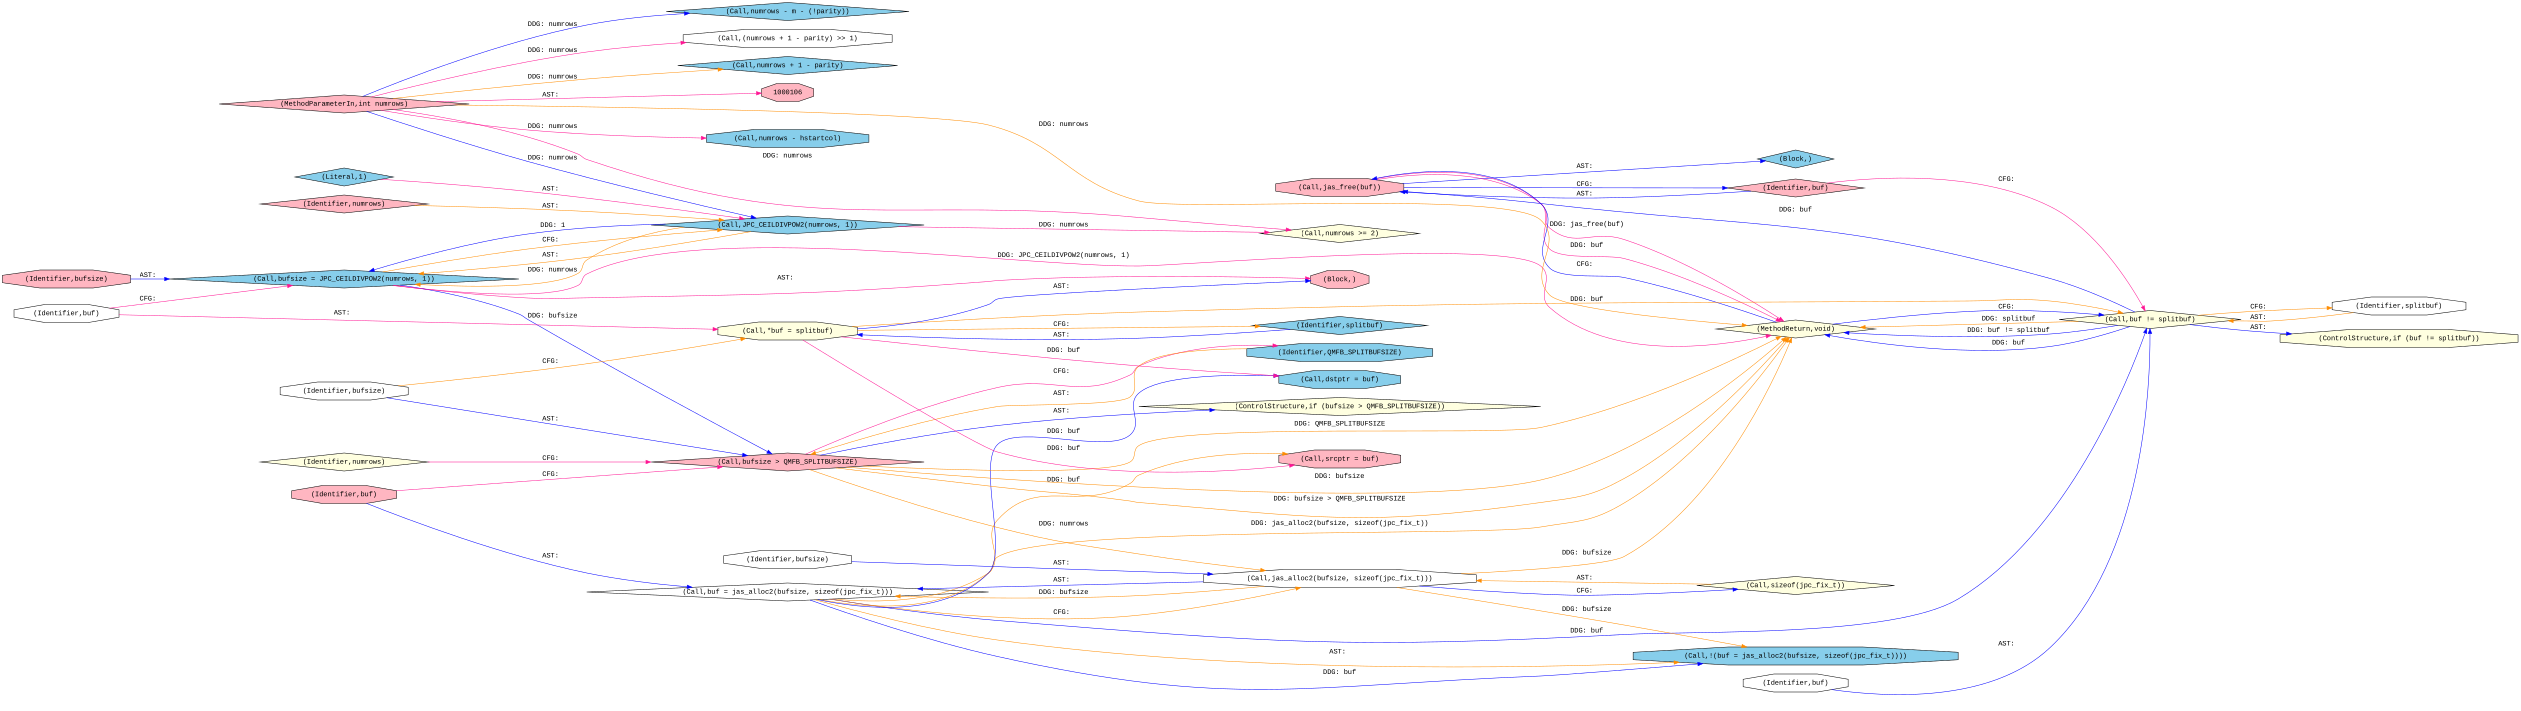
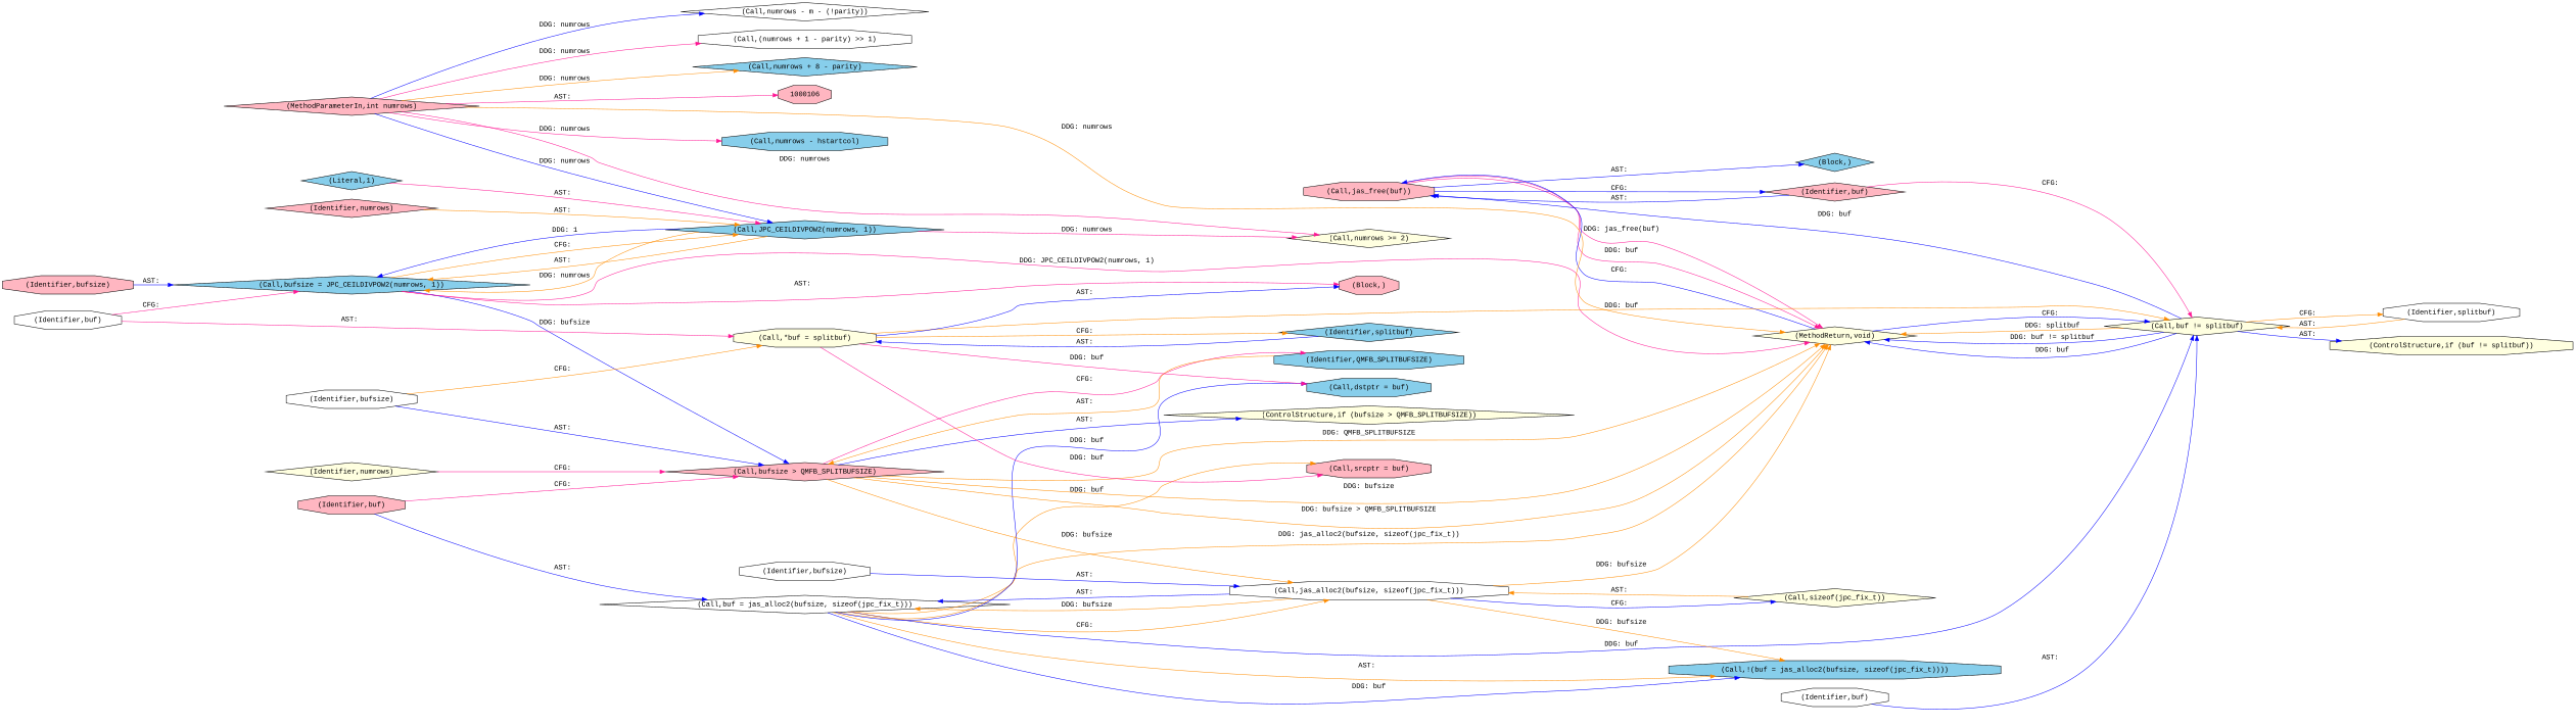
  digraph {
    fontname="Liberation Mono"
    rankdir=LR
    node [fillcolor=lightpink fontname="Liberation Mono" shape=octagon style=filled]
    edge [color=blue fontname="Liberation Mono"]
    n1 [label="(Call,jas_free(buf))"]
    n2 [fillcolor=skyblue label="(Block,)" shape=diamond]
    n3 [fillcolor=lightyellow label="(MethodReturn,void)" shape=diamond]
    n4 [label="(Identifier,buf)" shape=diamond]
    n5 [fillcolor=lightyellow label="(Call,buf != splitbuf)" shape=diamond]
    n6 [fillcolor=white label="(Identifier,splitbuf)"]
    n7 [fillcolor=lightyellow label="(ControlStructure,if (buf != splitbuf))"]
    n8 [fillcolor=white label="(Call,buf = jas_alloc2(bufsize, sizeof(jpc_fix_t)))" shape=diamond]
    n9 [fillcolor=white label="(Call,jas_alloc2(bufsize, sizeof(jpc_fix_t)))"]
    n10 [fillcolor=skyblue label="(Call,!(buf = jas_alloc2(bufsize, sizeof(jpc_fix_t))))"]
    n11 [label="(Call,srcptr = buf)"]
    n12 [fillcolor=skyblue label="(Call,dstptr = buf)"]
    n13 [fillcolor=lightyellow label="(Call,sizeof(jpc_fix_t))" shape=diamond]
    n14 [label="(Call,bufsize > QMFB_SPLITBUFSIZE)" shape=diamond]
    n15 [fillcolor=skyblue label="(Identifier,QMFB_SPLITBUFSIZE)"]
    n16 [fillcolor=lightyellow label="(ControlStructure,if (bufsize > QMFB_SPLITBUFSIZE))" shape=diamond]
    n17 [fillcolor=skyblue label="(Call,bufsize = JPC_CEILDIVPOW2(numrows, 1))" shape=diamond]
    n18 [fillcolor=skyblue label="(Call,JPC_CEILDIVPOW2(numrows, 1))" shape=diamond]
    n19 [label="(Block,)"]
    n20 [fillcolor=lightyellow label="(Call,numrows >= 2)" shape=diamond]
    n21 [fillcolor=skyblue label="(Literal,1)" shape=diamond]
    n22 [label="(MethodParameterIn,int numrows)" shape=diamond]
    n23 [fillcolor=skyblue label="(Call,numrows - hstartcol)"]
-   n24 [fillcolor=skyblue label="(Call,numrows - m - (!parity))" shape=diamond]
+   n24 [fillcolor=white label="(Call,numrows - m - (!parity))" shape=diamond]
    n25 [fillcolor=white label="(Call,(numrows + 1 - parity) >> 1)"]
-   n26 [fillcolor=skyblue label="(Call,numrows + 1 - parity)" shape=diamond]
+   n26 [fillcolor=skyblue label="(Call,numrows + 8 - parity)" shape=diamond]
    1000106
    n28 [fillcolor=lightyellow label="(Call,*buf = splitbuf)"]
    n29 [fillcolor=skyblue label="(Identifier,splitbuf)" shape=diamond]
    n30 [fillcolor=white label="(Identifier,bufsize)"]
    n31 [label="(Identifier,numrows)" shape=diamond]
    n32 [label="(Identifier,bufsize)"]
    n33 [fillcolor=lightyellow label="(Identifier,numrows)" shape=diamond]
    n34 [fillcolor=white label="(Identifier,buf)"]
    n35 [fillcolor=white label="(Identifier,bufsize)"]
    n36 [fillcolor=white label="(Identifier,buf)"]
    n37 [label="(Identifier,buf)"]
    n1 -> n2 [label="AST: "]
    n1 -> n3 [color=deeppink label="DDG: jas_free(buf)"]
    n1 -> n3 [color=deeppink label="DDG: buf"]
    n1 -> n4 [label="CFG: "]
    n3 -> n1 [label="CFG: "]
    n3 -> n5 [label="CFG: "]
    n4 -> n1 [label="AST: "]
    n4 -> n5 [color=deeppink label="CFG: "]
    n5 -> n1 [label="DDG: buf"]
    n5 -> n3 [color=darkorange label="DDG: splitbuf"]
    n5 -> n3 [label="DDG: buf != splitbuf"]
    n5 -> n3 [label="DDG: buf"]
    n5 -> n6 [color=darkorange label="CFG: "]
    n5 -> n7 [label="AST: "]
    n6 -> n5 [color=darkorange label="AST: "]
    n8 -> n3 [color=darkorange label="DDG: jas_alloc2(bufsize, sizeof(jpc_fix_t))"]
    n8 -> n5 [label="DDG: buf"]
    n8 -> n9 [color=darkorange label="CFG: "]
    n8 -> n10 [color=darkorange label="AST: "]
    n8 -> n10 [label="DDG: buf"]
    n8 -> n11 [color=darkorange label="DDG: buf"]
    n8 -> n12 [label="DDG: buf"]
    n9 -> n3 [color=darkorange label="DDG: bufsize"]
    n9 -> n8 [label="AST: "]
    n9 -> n8 [color=darkorange label="DDG: bufsize"]
    n9 -> n10 [color=darkorange label="DDG: bufsize"]
    n9 -> n13 [label="CFG: "]
    n13 -> n9 [color=darkorange label="AST: "]
    n14 -> n3 [color=darkorange label="DDG: bufsize"]
    n14 -> n3 [color=darkorange label="DDG: bufsize > QMFB_SPLITBUFSIZE"]
    n14 -> n3 [color=darkorange label="DDG: QMFB_SPLITBUFSIZE"]
-   n14 -> n9 [color=darkorange label="DDG: numrows"]
+   n14 -> n9 [color=darkorange label="DDG: bufsize"]
    n14 -> n15 [color=deeppink label="CFG: "]
    n14 -> n16 [label="AST: "]
    n15 -> n14 [color=darkorange label="AST: "]
    n17 -> n3 [color=deeppink label="DDG: JPC_CEILDIVPOW2(numrows, 1)"]
    n17 -> n14 [label="DDG: bufsize"]
    n17 -> n18 [color=darkorange label="CFG: "]
    n17 -> n19 [color=deeppink label="AST: "]
    n18 -> n17 [color=darkorange label="AST: "]
    n18 -> n17 [color=darkorange label="DDG: numrows"]
    n18 -> n17 [label="DDG: 1"]
    n18 -> n20 [color=deeppink label="DDG: numrows"]
    n21 -> n18 [color=deeppink label="AST: "]
    n22 -> n3 [color=darkorange label="DDG: numrows"]
    n22 -> n18 [label="DDG: numrows"]
    n22 -> n20 [color=deeppink label="DDG: numrows"]
    n22 -> n23 [color=deeppink label="DDG: numrows"]
    n22 -> n24 [label="DDG: numrows"]
    n22 -> n25 [color=deeppink label="DDG: numrows"]
    n22 -> n26 [color=darkorange label="DDG: numrows"]
    n22 -> 1000106 [color=deeppink label="AST: "]
    n28 -> n5 [color=darkorange label="DDG: buf"]
    n28 -> n11 [color=deeppink label="DDG: buf"]
    n28 -> n12 [color=deeppink label="DDG: buf"]
    n28 -> n19 [label="AST: "]
    n28 -> n29 [color=darkorange label="CFG: "]
    n29 -> n28 [label="AST: "]
    n30 -> n9 [label="AST: "]
    n31 -> n18 [color=darkorange label="AST: "]
    n32 -> n17 [label="AST: "]
    n33 -> n14 [color=deeppink label="CFG: "]
    n34 -> n5 [label="AST: "]
    n35 -> n14 [label="AST: "]
    n35 -> n28 [color=darkorange label="CFG: "]
    n36 -> n17 [color=deeppink label="CFG: "]
    n36 -> n28 [color=deeppink label="AST: "]
    n37 -> n8 [label="AST: "]
    n37 -> n14 [color=deeppink label="CFG: "]
  }
